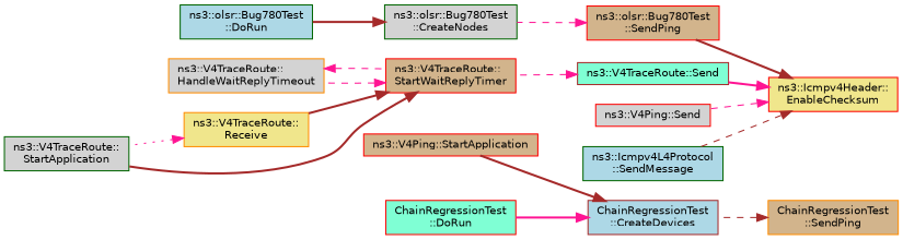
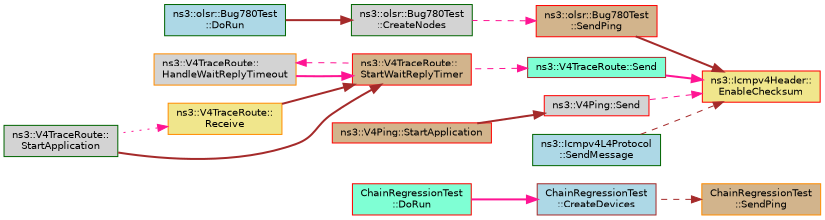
  digraph {
    rankdir=RL
    node [color=red fillcolor=lightgrey fontname=Helvetica fontsize=10 shape=record style=filled]
    edge [color=deeppink dir=back fontname=Helvetica fontsize=10 labelfontname=Helvetica labelfontsize=10 style=dashed]
    n1 [fillcolor=khaki fontcolor=black height=0.2 label="ns3::Icmpv4Header::\lEnableChecksum" width=0.4]
    n2 [height=0.2 label="ns3::V4Ping::Send" width=0.4]
    n3 [color=brown fillcolor=aquamarine height=0.2 label="ns3::V4TraceRoute::Send" width=0.4]
    n4 [color=darkgreen fillcolor=lightblue height=0.2 label="ns3::Icmpv4L4Protocol\l::SendMessage" width=0.4]
    n5 [fillcolor=tan height=0.2 label="ns3::olsr::Bug780Test\l::SendPing" width=0.4]
    n6 [fillcolor=tan height=0.2 label="ns3::V4Ping::StartApplication" width=0.4]
    n7 [fillcolor=tan height=0.2 label="ns3::V4TraceRoute::\lStartWaitReplyTimer" width=0.4]
    n8 [color=darkorange fillcolor=tan height=0.2 label="ChainRegressionTest\l::SendPing" width=0.4]
    n9 [color=brown fillcolor=lightblue height=0.2 label="ChainRegressionTest\l::CreateDevices" width=0.4]
    n10 [color=darkgreen height=0.2 label="ns3::olsr::Bug780Test\l::CreateNodes" width=0.4]
    n11 [color=darkorange height=0.2 label="ns3::V4TraceRoute::\lHandleWaitReplyTimeout" width=0.4]
    n12 [color=darkorange fillcolor=khaki height=0.2 label="ns3::V4TraceRoute::\lReceive" width=0.4]
    n13 [color=darkgreen height=0.2 label="ns3::V4TraceRoute::\lStartApplication" width=0.4]
    n14 [fillcolor=aquamarine height=0.2 label="ChainRegressionTest\l::DoRun" width=0.4]
    n15 [color=darkgreen fillcolor=lightblue height=0.2 label="ns3::olsr::Bug780Test\l::DoRun" width=0.4]
    n1 -> n2
    n1 -> n3 [style=bold]
    n1 -> n4 [color=brown]
    n1 -> n5 [color=brown style=bold]
-   n9 -> n6 [color=brown style=bold]
+   n2 -> n6 [color=brown style=bold]
    n3 -> n7
    n5 -> n10
-   n7 -> n11
+   n7 -> n11 [style=bold]
    n7 -> n12 [color=brown style=bold]
    n7 -> n13 [color=brown style=bold]
    n8 -> n9 [color=brown]
    n9 -> n14 [style=bold]
    n10 -> n15 [color=brown style=bold]
    n11 -> n7
    n12 -> n13 [style=dotted]
  }
